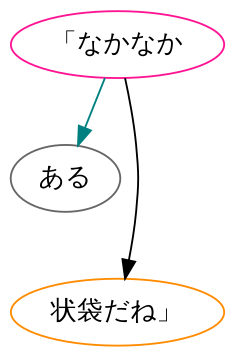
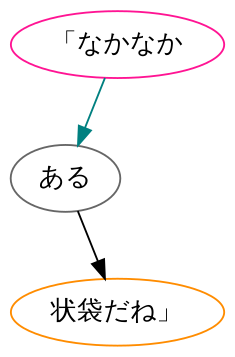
  digraph {
    edge [style=solid]
    n1 [color=deeppink label="「なかなか"]
    n2 [color=gray40 label="ある"]
    n3 [color=darkorange label="状袋だね」"]
    n1 -> n2 [color=teal]
-   n1 -> n3 [color=black]
+   n2 -> n3 [color=black]
  }
